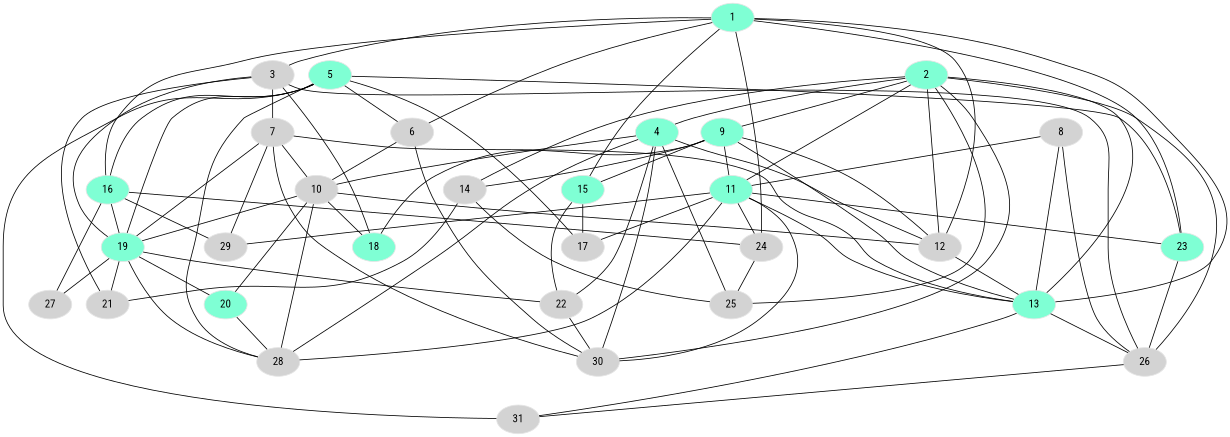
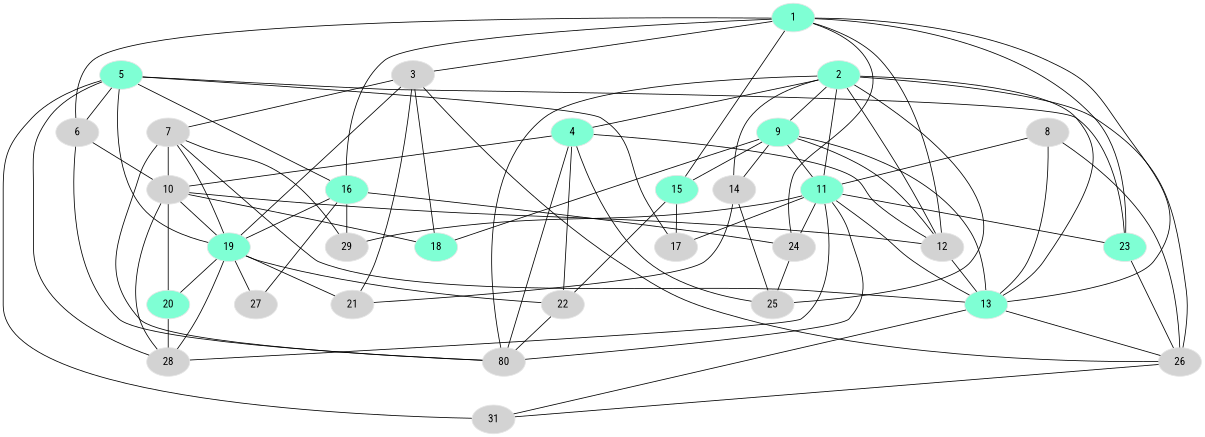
  graph {
    fontname="Roboto Condensed"
    node [color=gray90 fillcolor=lightgrey fontname="Roboto Condensed" style=filled]
    edge [fontname="Roboto Condensed" weight=1.0]
    1 [fillcolor=aquamarine]
    3
    6
    12
    13 [fillcolor=aquamarine]
    15 [fillcolor=aquamarine]
    16 [fillcolor=aquamarine]
    23 [fillcolor=aquamarine]
    24
    26
    7
    18 [fillcolor=aquamarine]
    19 [fillcolor=aquamarine]
    21
-   30
+   30 [label=80]
    10
    31
    17
    22
    27
    29
    25
    2 [fillcolor=aquamarine]
    4 [fillcolor=aquamarine]
    9 [fillcolor=aquamarine]
    11 [fillcolor=aquamarine]
    14
    28
    5 [fillcolor=aquamarine]
    20 [fillcolor=aquamarine]
    8
    1 -- 3
    1 -- 6
    1 -- 12
    1 -- 13
    1 -- 15
    1 -- 16
    1 -- 23
    1 -- 24
    3 -- 26
    3 -- 7
    3 -- 18
    3 -- 19
    3 -- 21
    6 -- 30
    6 -- 10
    12 -- 13 [weight=2.0]
    13 -- 26
    13 -- 31
    15 -- 17
    15 -- 22
    16 -- 24
    16 -- 19
    16 -- 27
    16 -- 29
    23 -- 26
    24 -- 25
    26 -- 31
    7 -- 13
    7 -- 19
    7 -- 30
    7 -- 10 [weight=2.0]
    7 -- 29 [weight=2.0]
    19 -- 21 [weight=2.0]
    19 -- 22
    19 -- 27 [weight=2.0]
    19 -- 28
    19 -- 20
    10 -- 12 [weight=2.0]
    10 -- 18
    10 -- 19
    10 -- 28
    10 -- 20 [weight=2.0]
    22 -- 30
    2 -- 12
    2 -- 13
    2 -- 26 [weight=3.0]
    2 -- 30
    2 -- 25
    2 -- 4
    2 -- 9
    2 -- 11
    2 -- 14
    4 -- 12
    4 -- 30
    4 -- 10 [weight=2.0]
    4 -- 22
    4 -- 25
-   4 -- 28
    9 -- 12
    9 -- 13 [weight=2.0]
    9 -- 15 [weight=2.0]
    9 -- 18 [weight=2.0]
    9 -- 11
    9 -- 14
    11 -- 13
    11 -- 23
    11 -- 24
    11 -- 30
    11 -- 17
    11 -- 29
    11 -- 28
    14 -- 21
    14 -- 25
    5 -- 6
    5 -- 16
    5 -- 23
    5 -- 19
    5 -- 31 [weight=2.0]
    5 -- 17 [weight=2.0]
    5 -- 28
    20 -- 28
    8 -- 13 [weight=2.0]
    8 -- 26
    8 -- 11
  }
